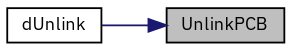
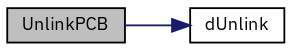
  digraph {
    rankdir=LR
    fontname="IBM Plex Sans"
    node [color=black fontname="IBM Plex Sans" fontsize=10 shape=record style=filled]
    n1 [fillcolor=grey75 fontcolor=black height=0.2 label=UnlinkPCB width=0.4]
    n2 [fillcolor=white height=0.2 label=dUnlink width=0.4]
-   n2 -> n1 [color=midnightblue fontname="IBM Plex Sans" fontsize=10 labelfontname=Helvetica labelfontsize=10 style=solid]
+   n1 -> n2 [color=midnightblue fontname="IBM Plex Sans" fontsize=10 labelfontname=Helvetica labelfontsize=10 style=solid]
  }
